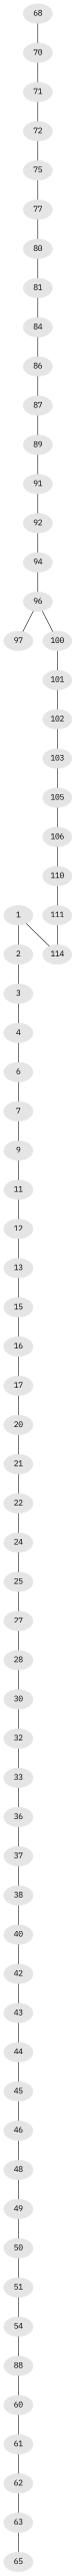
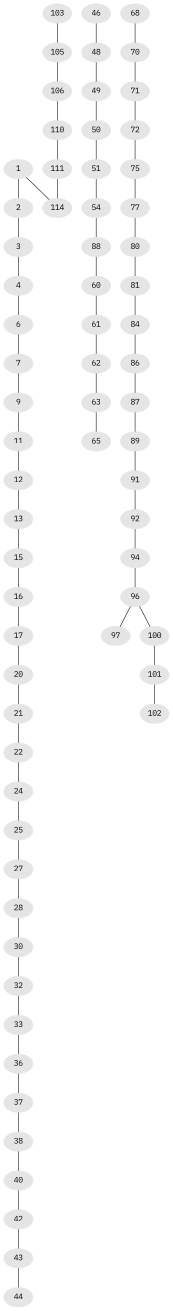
  graph {
    fontname="IBM Plex Mono"
    node [color=gray90 fontname="IBM Plex Mono" style=filled]
    edge [fontname="IBM Plex Mono"]
    1
    2
    114 [super="+115"]
    3
    4 [super="+5"]
    6
    7 [super="+8"]
    9 [super="+10"]
    11
    12
    13 [super="+14"]
    15
    16
    17 [super="+18"]
    20
    21
    22 [super="+23"]
    24
    25 [super="+26"]
    27
    28 [super="+29"]
    30 [super="+31"]
    32
    33 [super="+34"]
    36
    37
    38 [super="+39"]
    40 [super="+41"]
    42
    43
    44
-   45
    46 [super="+47"]
    48
    49
    50
    51 [super="+52"]
    54 [super="+55"]
    n39 [label=88 super="+59"]
    60
    61
    62
    63 [super="+64"]
    65 [super="+66"]
    68 [super="+69"]
    70
    71
    72 [super="+73"]
    75 [super="+76"]
    77 [super="+78"]
    80
    81 [super="+82"]
    84 [super="+85"]
    86
    87 [super="+88"]
    89 [super="+90"]
    91
    92 [super="+93"]
    94 [super="+95"]
    96
    97 [super="+98"]
    100
    101
    102
    103 [super="+104"]
    105
    106 [super="+107"]
    110
    111 [super="+112"]
    1 -- 2
    1 -- 114
    2 -- 3
    3 -- 4
    4 -- 6
    6 -- 7
    7 -- 9
    9 -- 11
    11 -- 12
    12 -- 13
    13 -- 15
    15 -- 16
    16 -- 17
    17 -- 20
    20 -- 21
    21 -- 22
    22 -- 24
    24 -- 25
    25 -- 27
    27 -- 28
    28 -- 30
    30 -- 32
    32 -- 33
    33 -- 36
    36 -- 37
    37 -- 38
    38 -- 40
    40 -- 42
    42 -- 43
    43 -- 44
-   44 -- 45
-   45 -- 46
    46 -- 48
    48 -- 49
    49 -- 50
    50 -- 51
    51 -- 54
    54 -- n39
    n39 -- 60
    60 -- 61
    61 -- 62
    62 -- 63
    63 -- 65
    68 -- 70
    70 -- 71
    71 -- 72
    72 -- 75
    75 -- 77
    77 -- 80
    80 -- 81
    81 -- 84
    84 -- 86
    86 -- 87
    87 -- 89
    89 -- 91
    91 -- 92
    92 -- 94
    94 -- 96
    96 -- 97
    96 -- 100
    100 -- 101
    101 -- 102
-   102 -- 103
    103 -- 105
    105 -- 106
    106 -- 110
    110 -- 111
    111 -- 114
  }
